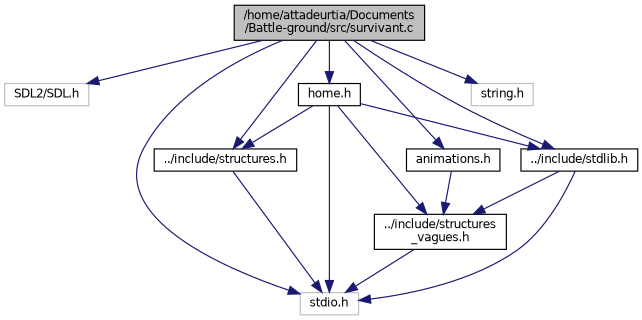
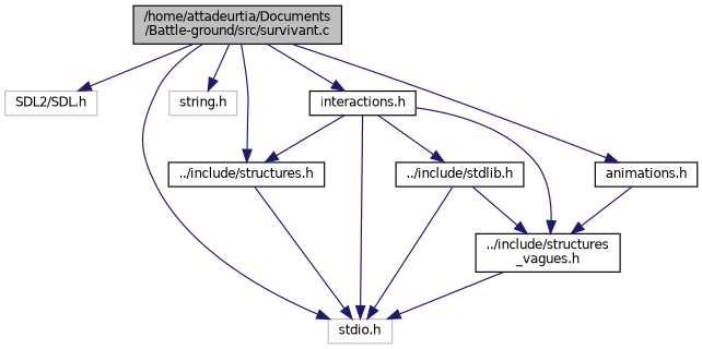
  digraph {
    node [color=black fillcolor=white fontname=Helvetica fontsize=10 shape=record style=filled]
    edge [color=midnightblue fontname=Helvetica fontsize=10 labelfontname=Helvetica labelfontsize=10 style=solid]
    n1 [fillcolor=grey75 fontcolor=black height=0.2 label="/home/attadeurtia/Documents\l/Battle-ground/src/survivant.c" width=0.4]
    n2 [color=grey75 height=0.2 label="SDL2/SDL.h" width=0.4]
    n3 [color=grey75 height=0.2 label="stdio.h" width=0.4]
    n4 [color=grey75 height=0.2 label="string.h" width=0.4]
    n5 [height=0.2 label="animations.h" width=0.4]
    n6 [height=0.2 label="../include/structures.h" width=0.4]
-   n7 [height=0.2 label="home.h" width=0.4]
+   n7 [height=0.2 label="interactions.h" width=0.4]
    n8 [height=0.2 label="../include/stdlib.h" width=0.4]
    n9 [height=0.2 label="../include/structures\l_vagues.h" width=0.4]
    n1 -> n2
    n1 -> n3
    n1 -> n4
    n1 -> n5
    n1 -> n6
    n1 -> n7
-   n1 -> n8
    n5 -> n9
    n6 -> n3
    n7 -> n3
    n7 -> n6
    n7 -> n8
    n7 -> n9
    n8 -> n3
    n8 -> n9
    n9 -> n3
  }
